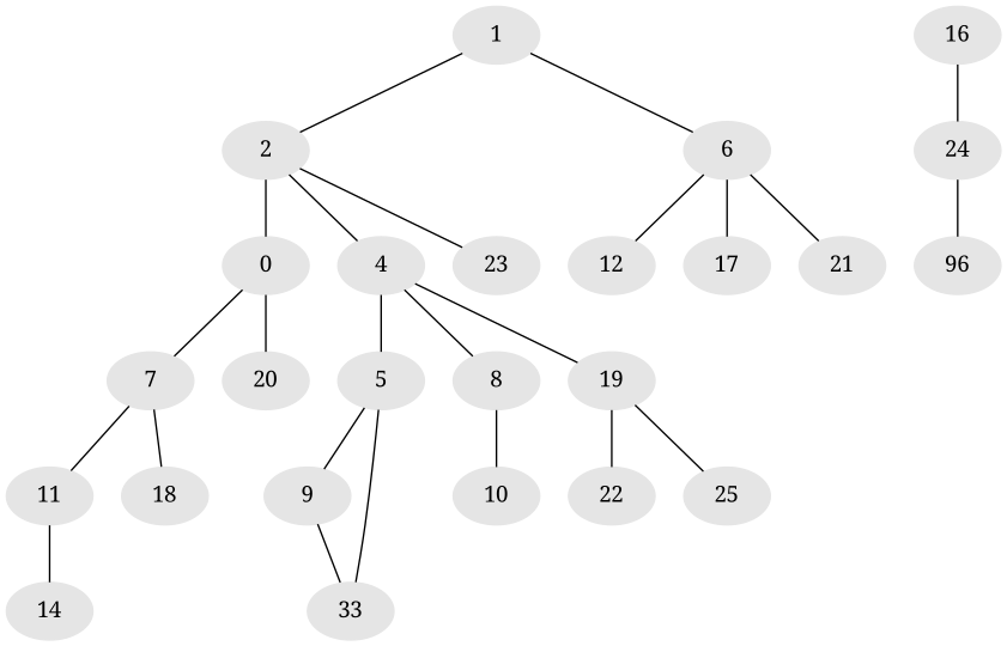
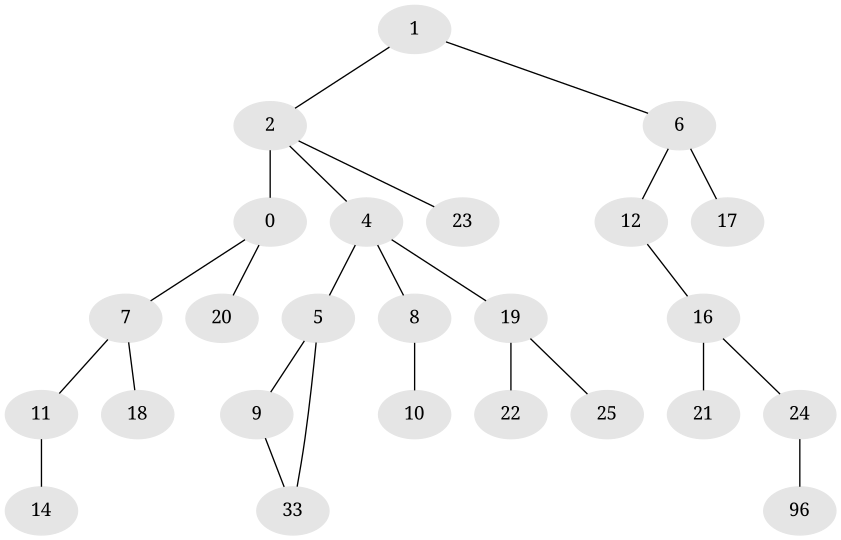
  graph {
    fontname="Noto Serif"
    node [color=gray90 fontname="Noto Serif" style=filled]
    edge [fontname="Noto Serif" weight=1.0]
    1
    2
    6
    n4 [label=0]
    4
    23
    12
    17
    21
    7
    20
    5
    8
    19
    11
    18
    9
    n18 [label=33]
    10
    22
    25
    16
    14
    24
    n25 [label=96]
    1 -- 2
    1 -- 6
    2 -- n4 [weight=4.0]
    2 -- 4
    2 -- 23
    6 -- 12
    6 -- 17 [weight=2.0]
-   6 -- 21
+   16 -- 21
    n4 -- 7
    n4 -- 20
    4 -- 5
    4 -- 8
    4 -- 19
+   12 -- 16
    7 -- 11
    7 -- 18
    5 -- 9
    5 -- n18
    8 -- 10
    19 -- 22 [weight=2.0]
    19 -- 25
    11 -- 14
    9 -- n18
    16 -- 24
    24 -- n25
  }
